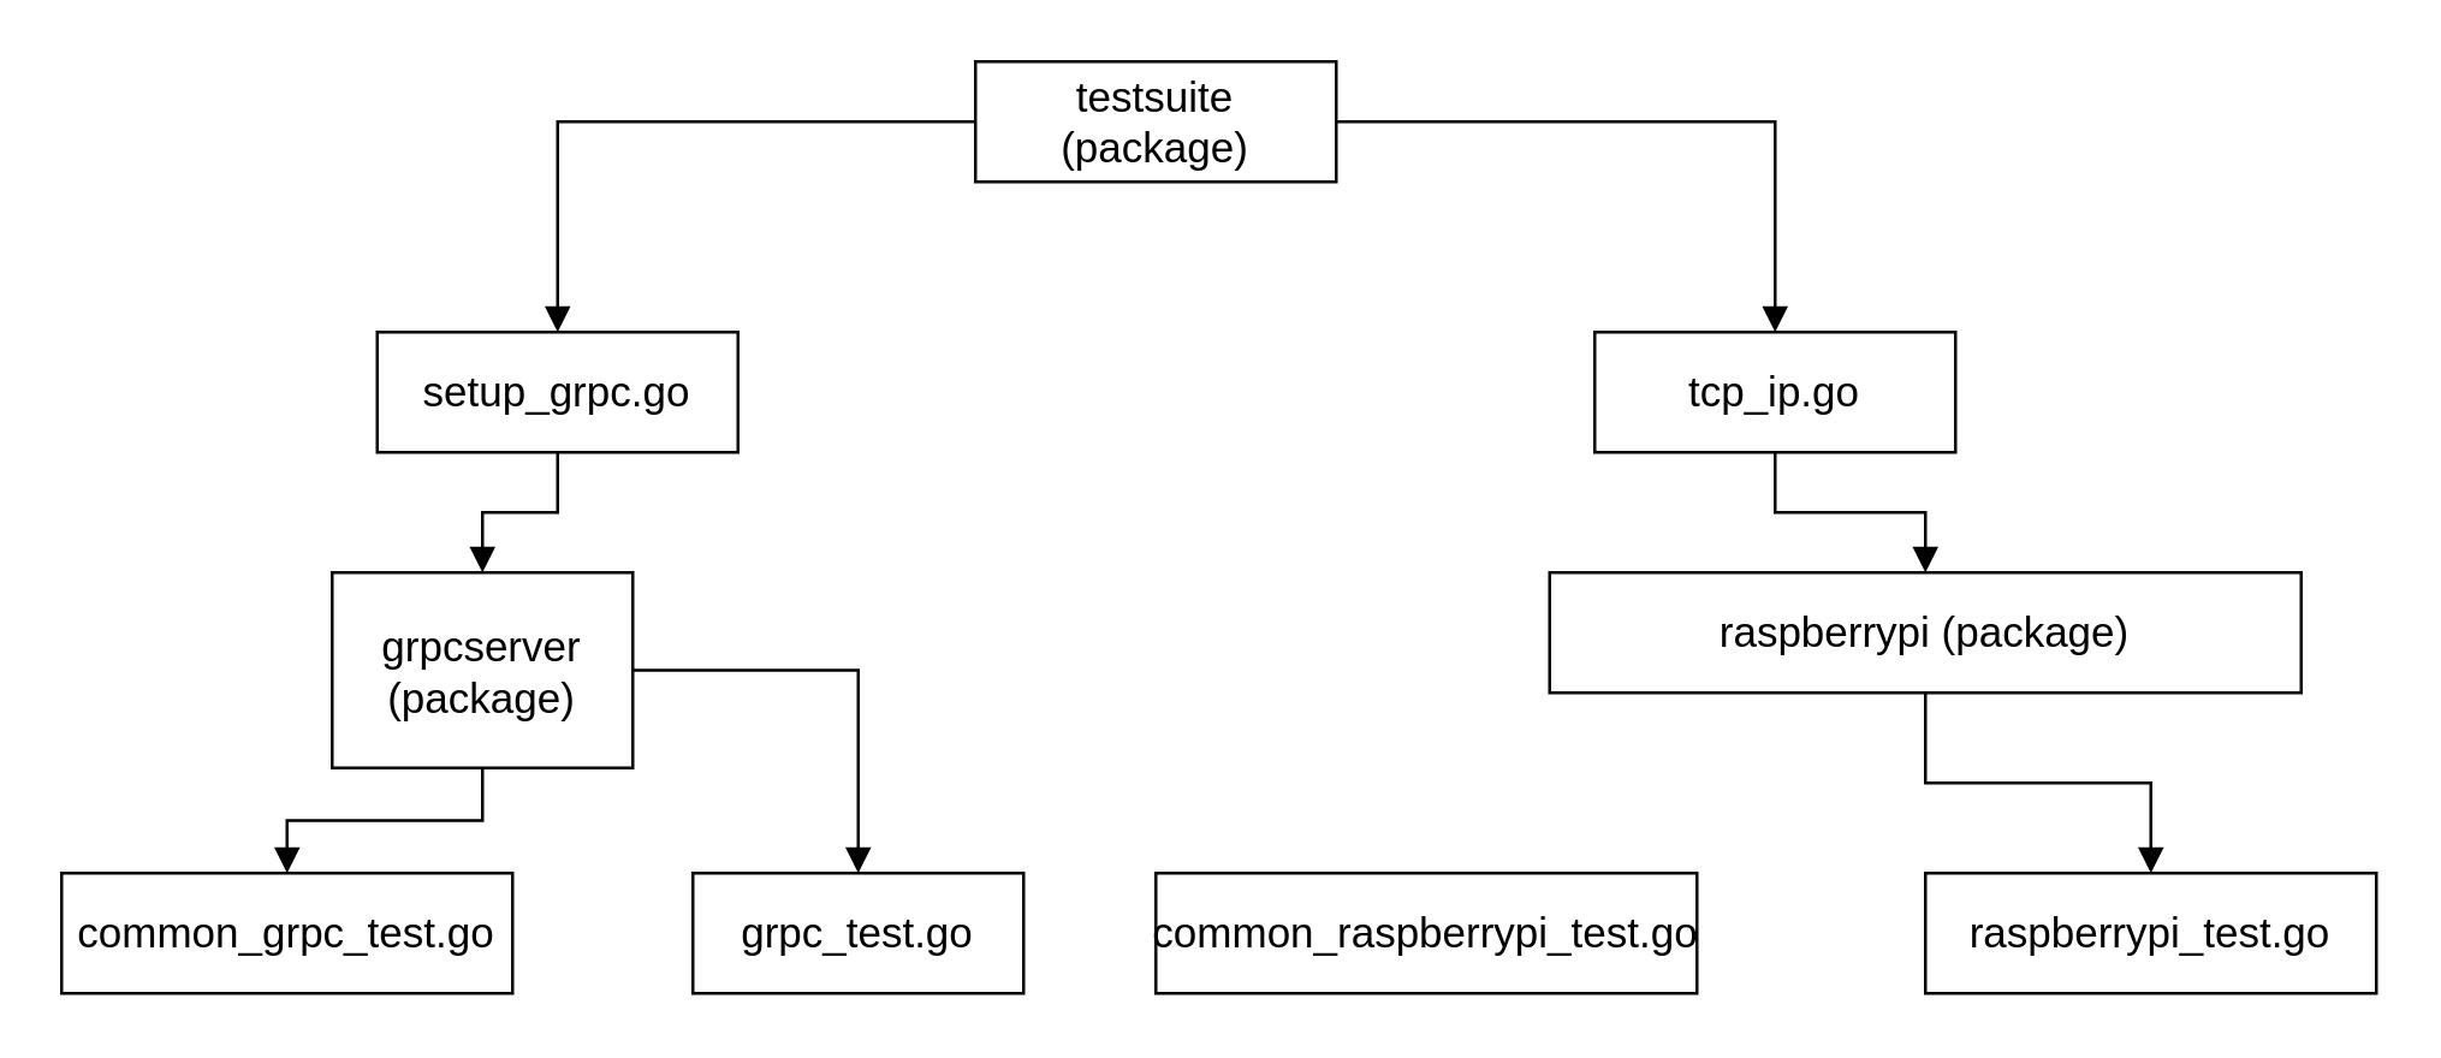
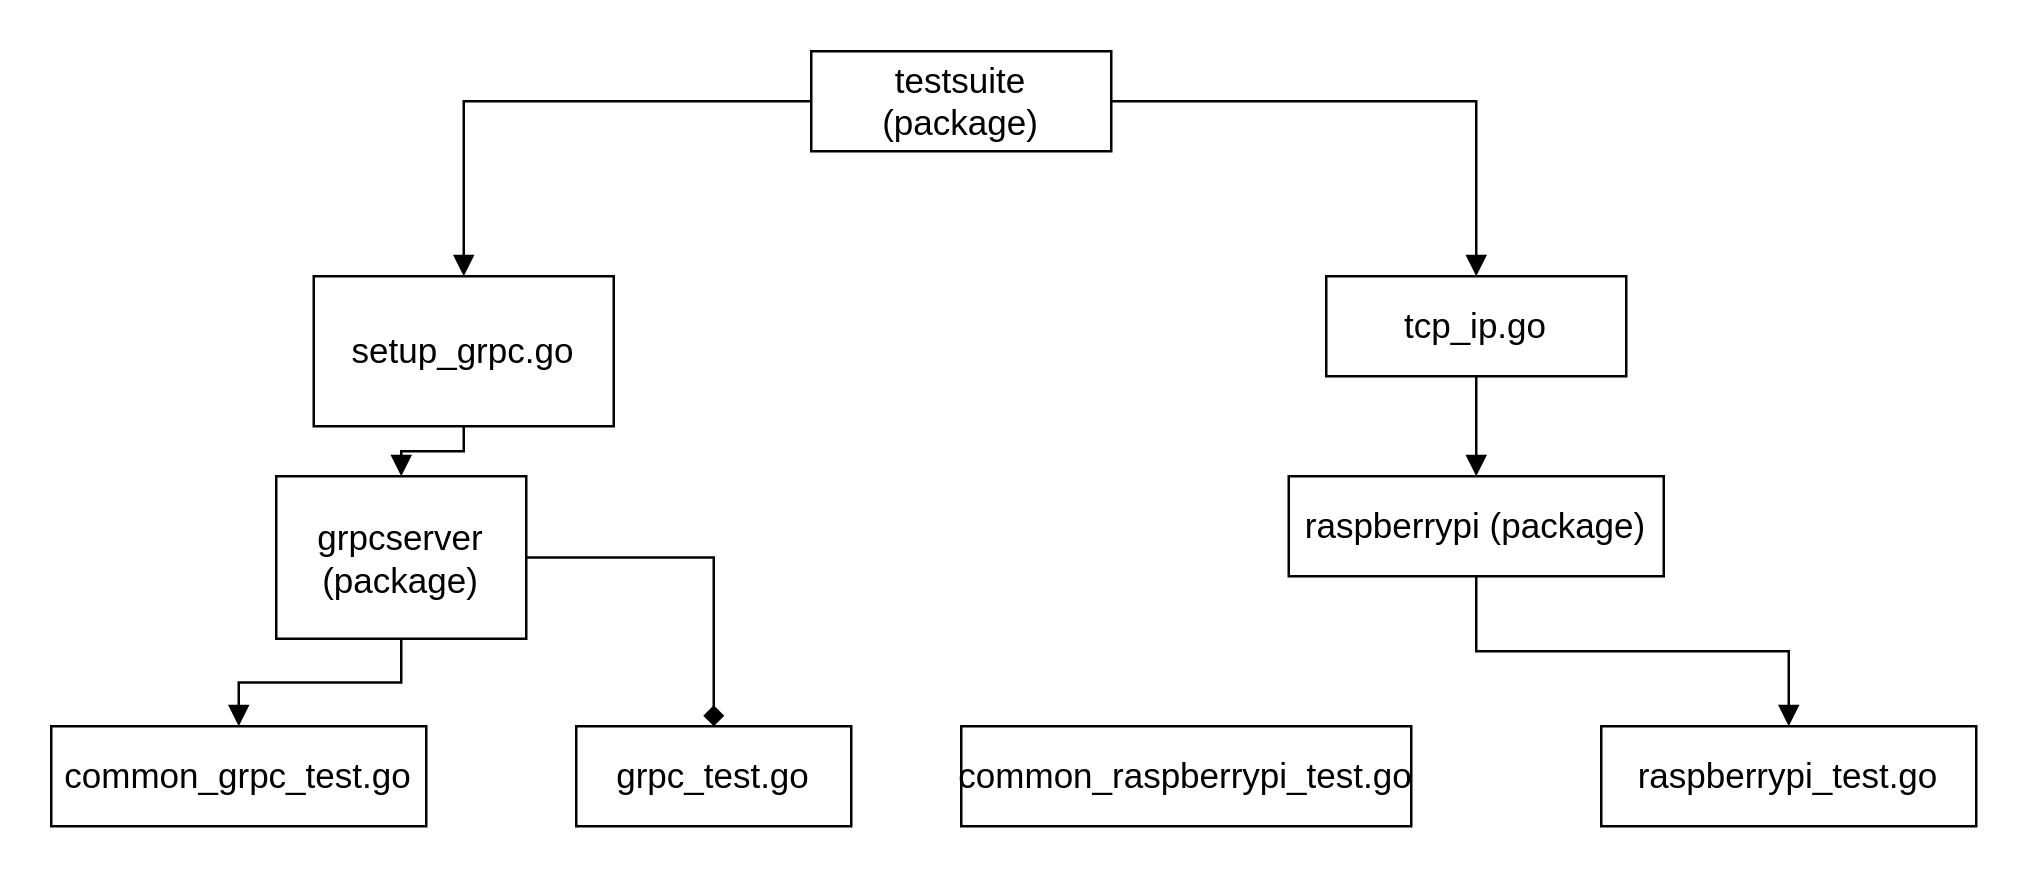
  <mxCell id="0" />
  <mxCell id="1" parent="0" />
  <mxCell id="2" value="testsuite (package)" style="rounded=0;whiteSpace=wrap;html=1;strokeColor=#000000;fillColor=none;fontSize=14;" parent="1" vertex="1"><mxGeometry x="324" y="20" width="120" height="40" as="geometry" /></mxCell>
- <mxCell id="3" value="setup_grpc.go" style="rounded=0;whiteSpace=wrap;html=1;strokeColor=#000000;fillColor=none;fontSize=14;" parent="1" vertex="1"><mxGeometry x="125" y="110" width="120" height="40" as="geometry" /></mxCell>
+ <mxCell id="3" value="setup_grpc.go" style="rounded=0;whiteSpace=wrap;html=1;strokeColor=#000000;fillColor=none;fontSize=14;" parent="1" vertex="1"><mxGeometry x="125" y="110" width="120" height="60" as="geometry" /></mxCell>
  <mxCell id="4" style="edgeStyle=orthogonalEdgeStyle;rounded=0;html=1;endArrow=block;fontSize=14;" parent="1" source="2" target="3" edge="1"><mxGeometry relative="1" as="geometry" /></mxCell>
  <mxCell id="5" value="tcp_ip.go" style="rounded=0;whiteSpace=wrap;html=1;strokeColor=#000000;fillColor=none;fontSize=14;" parent="1" vertex="1"><mxGeometry x="530" y="110" width="120" height="40" as="geometry" /></mxCell>
  <mxCell id="6" style="edgeStyle=orthogonalEdgeStyle;rounded=0;html=1;endArrow=block;fontSize=14;" parent="1" source="2" target="5" edge="1"><mxGeometry relative="1" as="geometry" /></mxCell>
  <mxCell id="7" value="grpcserver (package)" style="rounded=0;whiteSpace=wrap;html=1;strokeColor=#000000;fillColor=none;fontSize=14;" parent="1" vertex="1"><mxGeometry x="110" y="190" width="100" height="65" as="geometry" /></mxCell>
  <mxCell id="8" style="edgeStyle=orthogonalEdgeStyle;rounded=0;html=1;endArrow=block;fontSize=14;" parent="1" source="3" target="7" edge="1"><mxGeometry relative="1" as="geometry" /></mxCell>
  <mxCell id="9" value="common_grpc_test.go" style="rounded=0;whiteSpace=wrap;html=1;strokeColor=#000000;fillColor=none;fontSize=14;" parent="1" vertex="1"><mxGeometry x="20" y="290" width="150" height="40" as="geometry" /></mxCell>
  <mxCell id="10" style="edgeStyle=orthogonalEdgeStyle;rounded=0;html=1;endArrow=block;fontSize=14;" parent="1" source="7" target="9" edge="1"><mxGeometry relative="1" as="geometry" /></mxCell>
  <mxCell id="11" value="grpc_test.go" style="rounded=0;whiteSpace=wrap;html=1;strokeColor=#000000;fillColor=none;fontSize=14;" parent="1" vertex="1"><mxGeometry x="230" y="290" width="110" height="40" as="geometry" /></mxCell>
- <mxCell id="12" style="edgeStyle=orthogonalEdgeStyle;rounded=0;html=1;endArrow=block;fontSize=14;" parent="1" source="7" target="11" edge="1"><mxGeometry relative="1" as="geometry" /></mxCell>
- <mxCell id="13" value="raspberrypi (package)" style="rounded=0;whiteSpace=wrap;html=1;strokeColor=#000000;fillColor=none;fontSize=14;" parent="1" vertex="1"><mxGeometry x="515" y="190" width="250" height="40" as="geometry" /></mxCell>
+ <mxCell id="12" style="edgeStyle=orthogonalEdgeStyle;rounded=0;html=1;endArrow=diamond;fontSize=14;" parent="1" source="7" target="11" edge="1"><mxGeometry relative="1" as="geometry" /></mxCell>
+ <mxCell id="13" value="raspberrypi (package)" style="rounded=0;whiteSpace=wrap;html=1;strokeColor=#000000;fillColor=none;fontSize=14;" parent="1" vertex="1"><mxGeometry x="515" y="190" width="150" height="40" as="geometry" /></mxCell>
  <mxCell id="14" style="edgeStyle=orthogonalEdgeStyle;rounded=0;html=1;endArrow=block;fontSize=14;" parent="1" source="5" target="13" edge="1"><mxGeometry relative="1" as="geometry" /></mxCell>
  <mxCell id="15" value="common_raspberrypi_test.go" style="rounded=0;whiteSpace=wrap;html=1;strokeColor=#000000;fillColor=none;fontSize=14;" parent="1" vertex="1"><mxGeometry x="384" y="290" width="180" height="40" as="geometry" /></mxCell>
  <mxCell id="16" value="raspberrypi_test.go" style="rounded=0;whiteSpace=wrap;html=1;strokeColor=#000000;fillColor=none;fontSize=14;" parent="1" vertex="1"><mxGeometry x="640" y="290" width="150" height="40" as="geometry" /></mxCell>
  <mxCell id="17" style="edgeStyle=orthogonalEdgeStyle;rounded=0;html=1;endArrow=block;fontSize=14;" parent="1" source="13" target="16" edge="1"><mxGeometry relative="1" as="geometry" /></mxCell>
